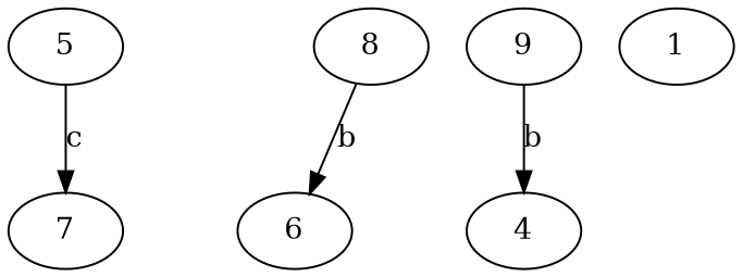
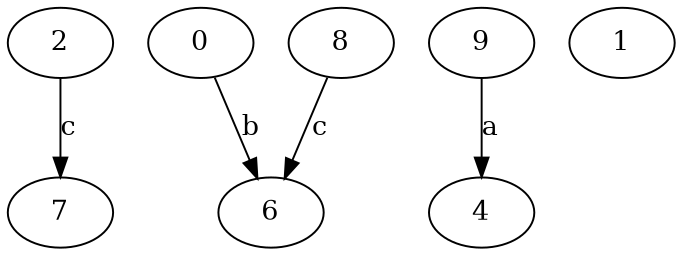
  strict digraph {
-   2 [label=5]
+   2
    7
+   0
    6
    n5 [label=9]
    4
    1
    8
    2 -> 7 [label=c]
-   n5 -> 4 [label=b]
-   8 -> 6 [label=b]
+   0 -> 6 [label=b]
+   n5 -> 4 [label=a]
+   8 -> 6 [label=c]
  }
